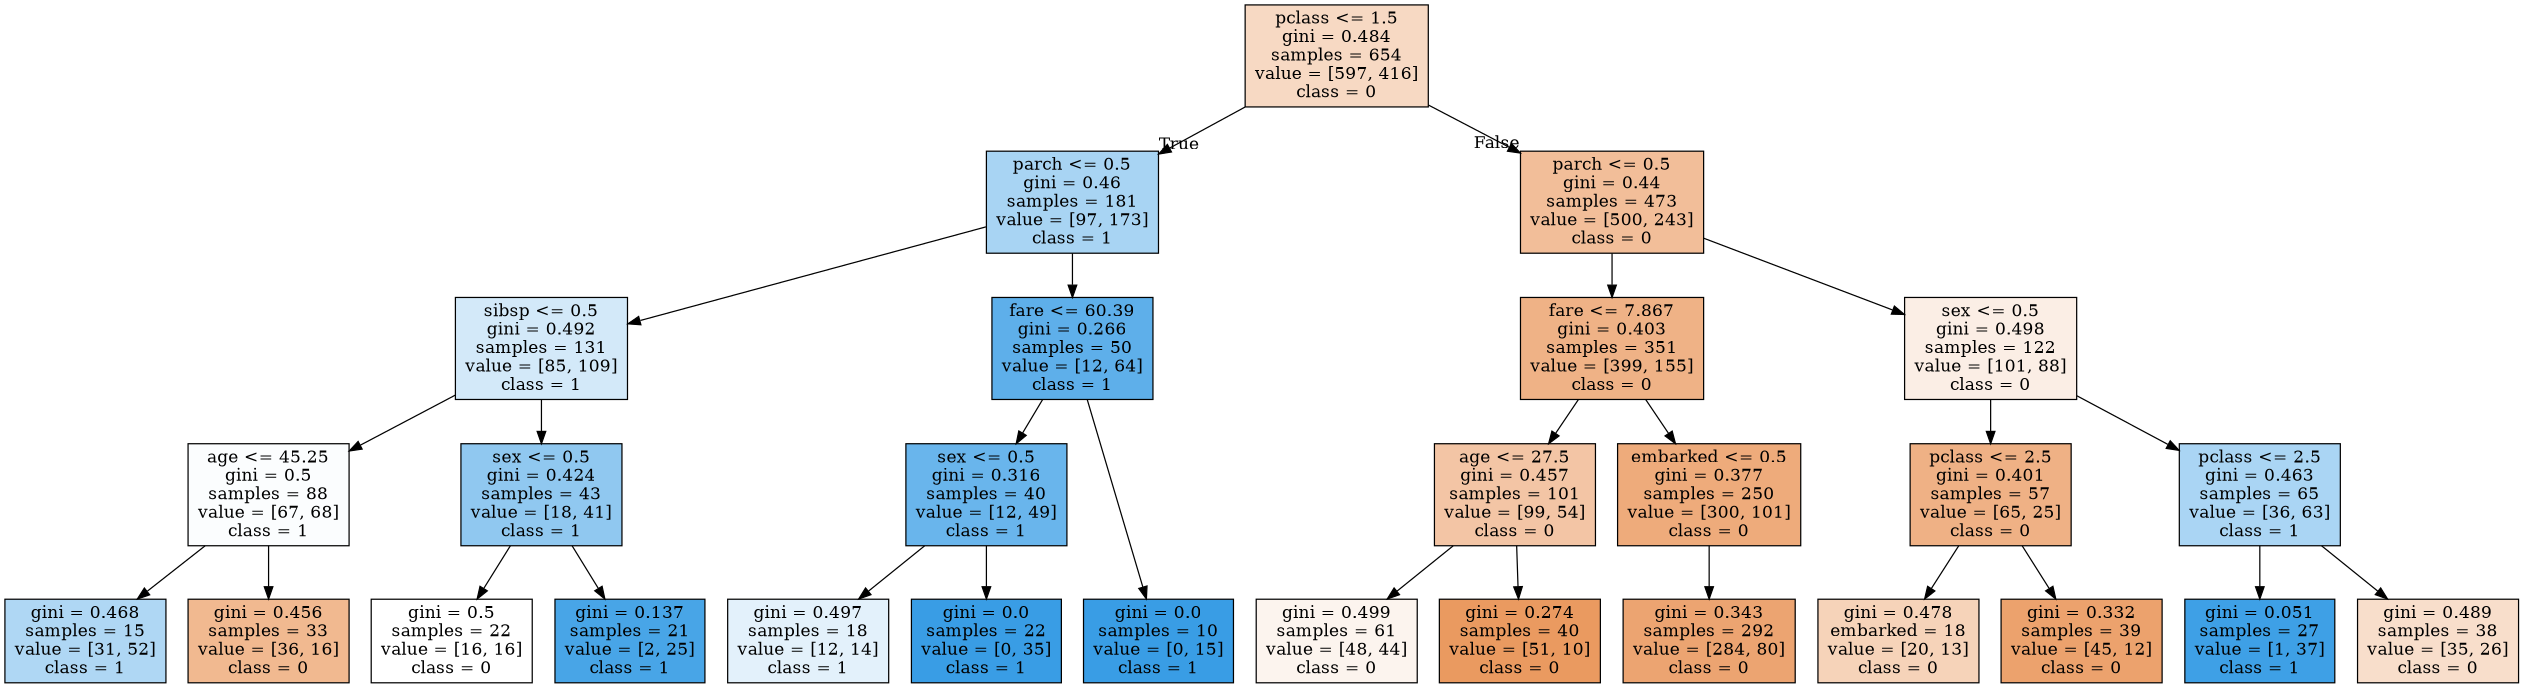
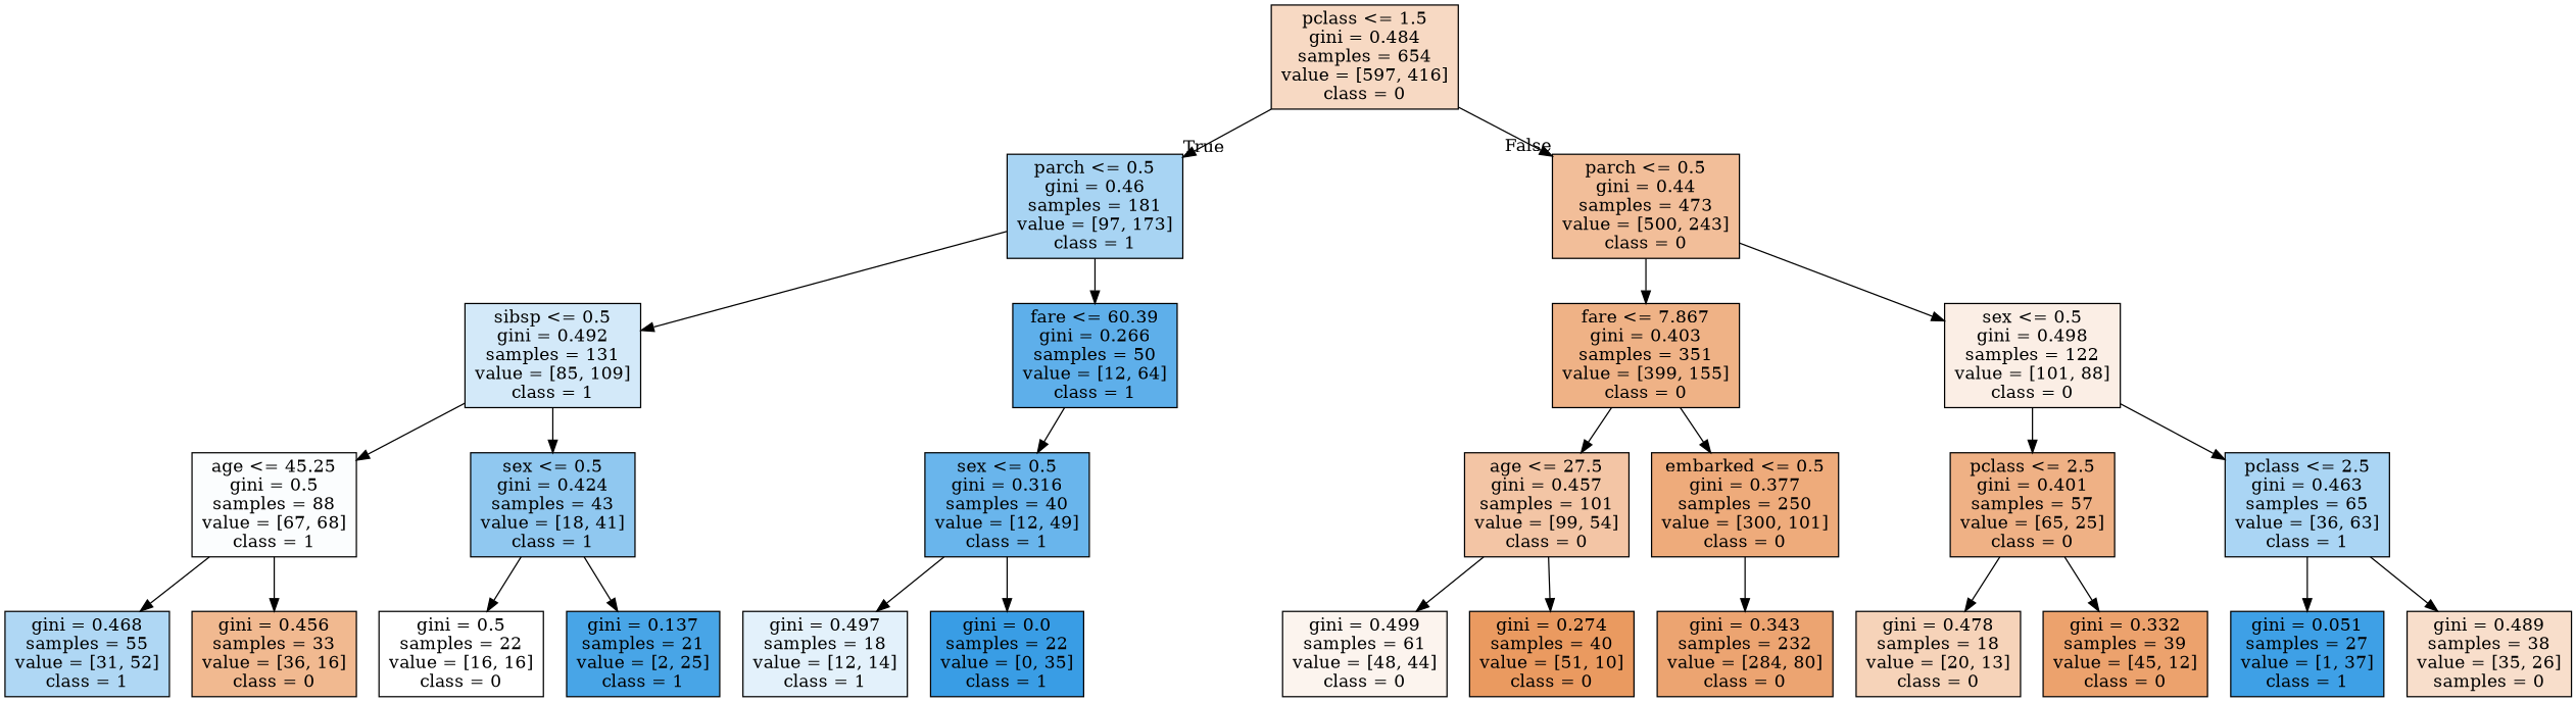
  digraph {
    ranksep=equally
    splines=polyline
    node [color=black fillcolor="#399de5ff" shape=box style=filled]
    n1 [fillcolor="#e581394d" label="pclass <= 1.5\ngini = 0.484\nsamples = 654\nvalue = [597, 416]\nclass = 0"]
    n2 [fillcolor="#399de570" label="parch <= 0.5\ngini = 0.46\nsamples = 181\nvalue = [97, 173]\nclass = 1"]
    n3 [fillcolor="#e5813983" label="parch <= 0.5\ngini = 0.44\nsamples = 473\nvalue = [500, 243]\nclass = 0"]
    n4 [fillcolor="#399de538" label="sibsp <= 0.5\ngini = 0.492\nsamples = 131\nvalue = [85, 109]\nclass = 1"]
    n5 [fillcolor="#399de5cf" label="fare <= 60.39\ngini = 0.266\nsamples = 50\nvalue = [12, 64]\nclass = 1"]
    n6 [fillcolor="#e581399c" label="fare <= 7.867\ngini = 0.403\nsamples = 351\nvalue = [399, 155]\nclass = 0"]
    n7 [fillcolor="#e5813921" label="sex <= 0.5\ngini = 0.498\nsamples = 122\nvalue = [101, 88]\nclass = 0"]
    n8 [fillcolor="#399de504" label="age <= 45.25\ngini = 0.5\nsamples = 88\nvalue = [67, 68]\nclass = 1"]
    n9 [fillcolor="#399de58f" label="sex <= 0.5\ngini = 0.424\nsamples = 43\nvalue = [18, 41]\nclass = 1"]
    n10 [fillcolor="#399de5c1" label="sex <= 0.5\ngini = 0.316\nsamples = 40\nvalue = [12, 49]\nclass = 1"]
    n11 [fillcolor="#e5813974" label="age <= 27.5\ngini = 0.457\nsamples = 101\nvalue = [99, 54]\nclass = 0"]
    n12 [fillcolor="#e58139a9" label="embarked <= 0.5\ngini = 0.377\nsamples = 250\nvalue = [300, 101]\nclass = 0"]
    n13 [fillcolor="#e581399d" label="pclass <= 2.5\ngini = 0.401\nsamples = 57\nvalue = [65, 25]\nclass = 0"]
    n14 [fillcolor="#399de56d" label="pclass <= 2.5\ngini = 0.463\nsamples = 65\nvalue = [36, 63]\nclass = 1"]
-   n15 [fillcolor="#399de567" label="gini = 0.468\nsamples = 15\nvalue = [31, 52]\nclass = 1"]
+   n15 [fillcolor="#399de567" label="gini = 0.468\nsamples = 55\nvalue = [31, 52]\nclass = 1"]
    n16 [fillcolor="#e581398e" label="gini = 0.456\nsamples = 33\nvalue = [36, 16]\nclass = 0"]
    n17 [fillcolor="#e5813900" label="gini = 0.5\nsamples = 22\nvalue = [16, 16]\nclass = 0"]
    n18 [fillcolor="#399de5eb" label="gini = 0.137\nsamples = 21\nvalue = [2, 25]\nclass = 1"]
-   n19 [label="gini = 0.0\nsamples = 10\nvalue = [0, 15]\nclass = 1"]
    n20 [fillcolor="#399de524" label="gini = 0.497\nsamples = 18\nvalue = [12, 14]\nclass = 1"]
    n21 [label="gini = 0.0\nsamples = 22\nvalue = [0, 35]\nclass = 1"]
    n22 [fillcolor="#e5813915" label="gini = 0.499\nsamples = 61\nvalue = [48, 44]\nclass = 0"]
    n23 [fillcolor="#e58139cd" label="gini = 0.274\nsamples = 40\nvalue = [51, 10]\nclass = 0"]
-   n24 [fillcolor="#e58139b7" label="gini = 0.343\nsamples = 292\nvalue = [284, 80]\nclass = 0"]
-   n25 [fillcolor="#e5813959" label="gini = 0.478\nembarked = 18\nvalue = [20, 13]\nclass = 0"]
+   n24 [fillcolor="#e58139b7" label="gini = 0.343\nsamples = 232\nvalue = [284, 80]\nclass = 0"]
+   n25 [fillcolor="#e5813959" label="gini = 0.478\nsamples = 18\nvalue = [20, 13]\nclass = 0"]
    n26 [fillcolor="#e58139bb" label="gini = 0.332\nsamples = 39\nvalue = [45, 12]\nclass = 0"]
    n27 [fillcolor="#399de5f8" label="gini = 0.051\nsamples = 27\nvalue = [1, 37]\nclass = 1"]
-   n28 [fillcolor="#e5813942" label="gini = 0.489\nsamples = 38\nvalue = [35, 26]\nclass = 0"]
+   n28 [fillcolor="#e5813942" label="gini = 0.489\nsamples = 38\nvalue = [35, 26]\nsamples = 0"]
    subgraph sub_1 {
      rank=same
      n1
    }
    subgraph sub_2 {
      rank=same
      n2
      n3
    }
    subgraph sub_3 {
      rank=same
      n4
      n5
      n6
      n7
    }
    subgraph sub_4 {
      rank=same
      n8
      n9
      n10
      n11
      n12
      n13
      n14
    }
    subgraph sub_5 {
      rank=same
      n15
      n16
      n17
      n18
-     n19
      n20
      n21
      n22
      n23
      n24
      n25
      n26
      n27
      n28
    }
    n1 -> n2 [headlabel=True labelangle=45 labeldistance=2.5]
    n1 -> n3 [headlabel=False labelangle=-45 labeldistance=2.5]
    n2 -> n4
    n2 -> n5
    n3 -> n6
    n3 -> n7
    n4 -> n8
    n4 -> n9
    n5 -> n10
-   n5 -> n19
    n6 -> n11
    n6 -> n12
    n7 -> n13
    n7 -> n14
    n8 -> n15
    n8 -> n16
    n9 -> n17
    n9 -> n18
    n10 -> n20
    n10 -> n21
    n11 -> n22
    n11 -> n23
    n12 -> n24
    n13 -> n25
    n13 -> n26
    n14 -> n27
    n14 -> n28
  }
